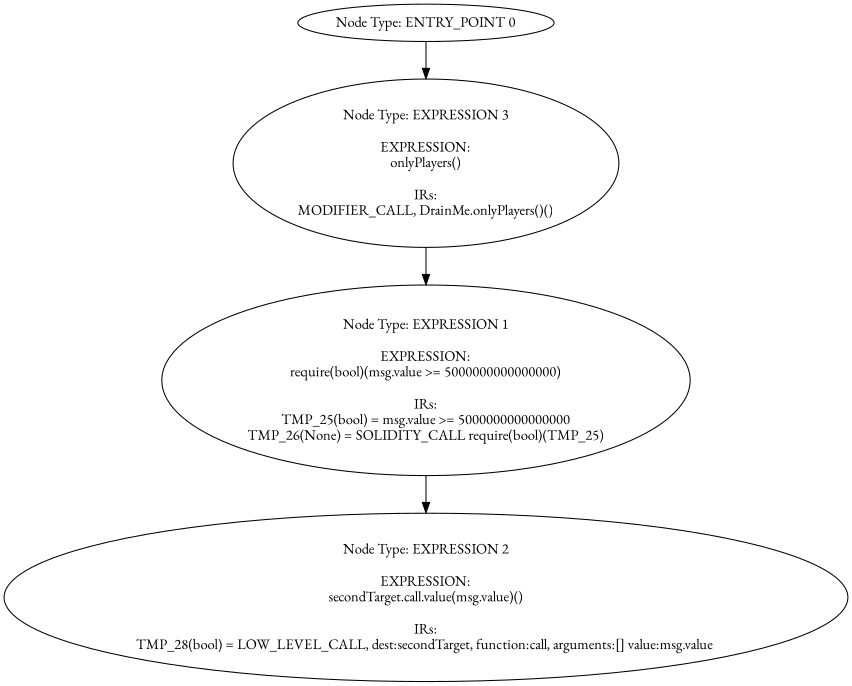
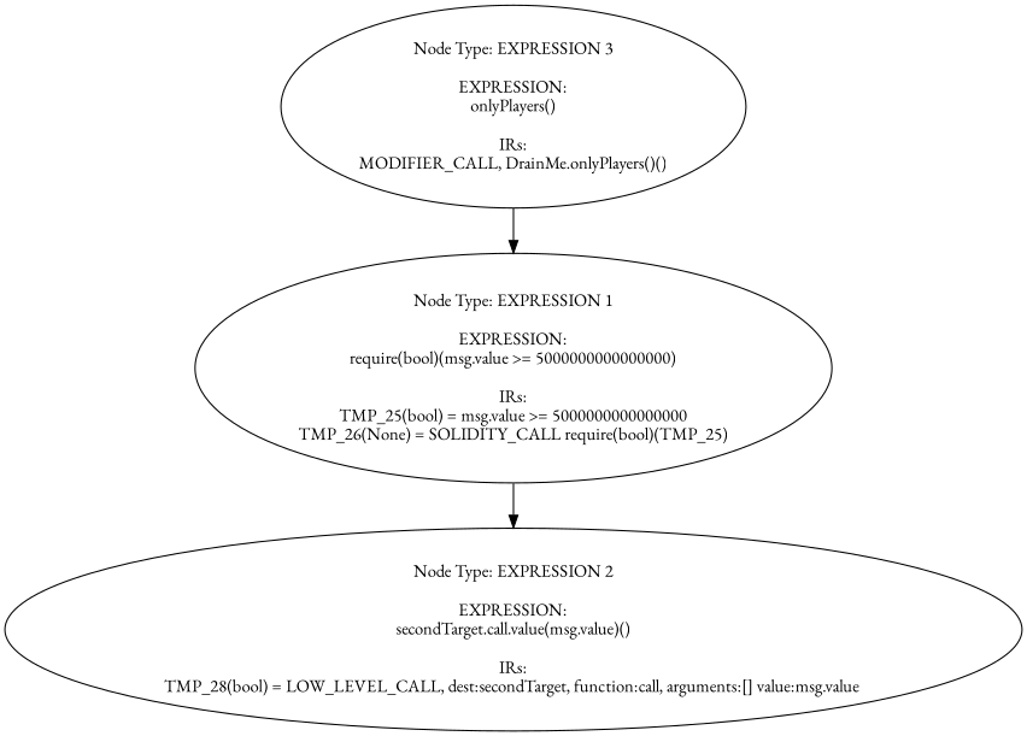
  digraph {
    fontname="EB Garamond"
    node [fontname="EB Garamond"]
    edge [fontname="EB Garamond"]
-   n1 [label="Node Type: ENTRY_POINT 0\n"]
    n2 [label="Node Type: EXPRESSION 3\n\nEXPRESSION:\nonlyPlayers()\n\nIRs:\nMODIFIER_CALL, DrainMe.onlyPlayers()()"]
    n3 [label="Node Type: EXPRESSION 1\n\nEXPRESSION:\nrequire(bool)(msg.value >= 5000000000000000)\n\nIRs:\nTMP_25(bool) = msg.value >= 5000000000000000\nTMP_26(None) = SOLIDITY_CALL require(bool)(TMP_25)"]
    n4 [label="Node Type: EXPRESSION 2\n\nEXPRESSION:\nsecondTarget.call.value(msg.value)()\n\nIRs:\nTMP_28(bool) = LOW_LEVEL_CALL, dest:secondTarget, function:call, arguments:[] value:msg.value "]
-   n1 -> n2
    n2 -> n3
    n3 -> n4
  }
